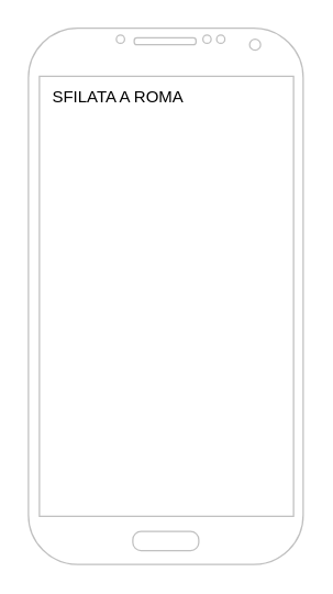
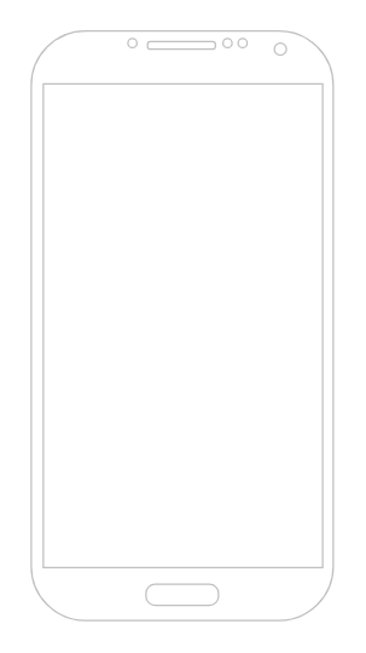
  <mxCell id="0" />
  <mxCell id="1" parent="0" />
  <mxCell id="2" value="" style="verticalLabelPosition=bottom;verticalAlign=top;html=1;shadow=0;dashed=0;strokeWidth=1;shape=mxgraph.android.phone2;strokeColor=#c0c0c0;" vertex="1" parent="1"><mxGeometry x="20" y="20" width="200" height="390" as="geometry" /></mxCell>
- <mxCell id="3" value="SFILATA A ROMA" style="text;html=1;align=center;verticalAlign=middle;resizable=0;points=[];autosize=1;" vertex="1" parent="1"><mxGeometry x="30" y="60" width="110" height="20" as="geometry" /></mxCell>
